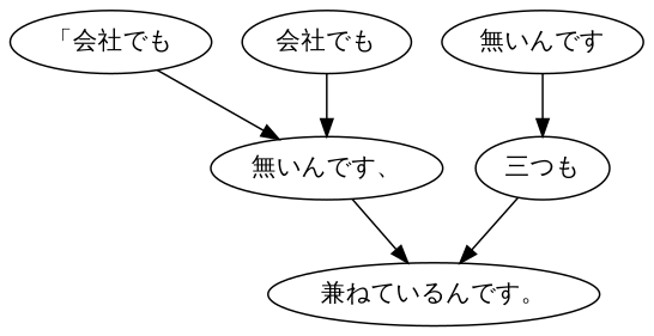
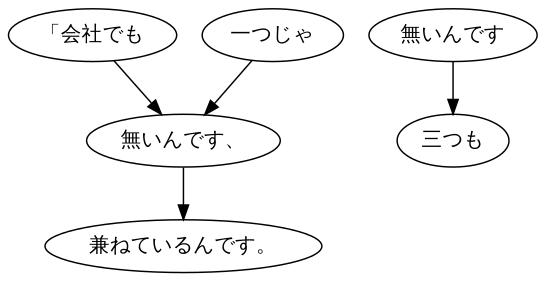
  digraph {
    fontname="EB Garamond"
    node [fontname="EB Garamond"]
    edge [fontname="EB Garamond"]
    n1 [label="「会社でも"]
    n2 [label="無いんです、"]
    n3 [label="兼ねているんです。"]
-   n4 [label="会社でも"]
+   n4 [label="一つじゃ"]
    n5 [label="無いんです"]
    n6 [label="三つも"]
    n1 -> n2
    n2 -> n3
    n4 -> n2
    n5 -> n6
-   n6 -> n3
  }
